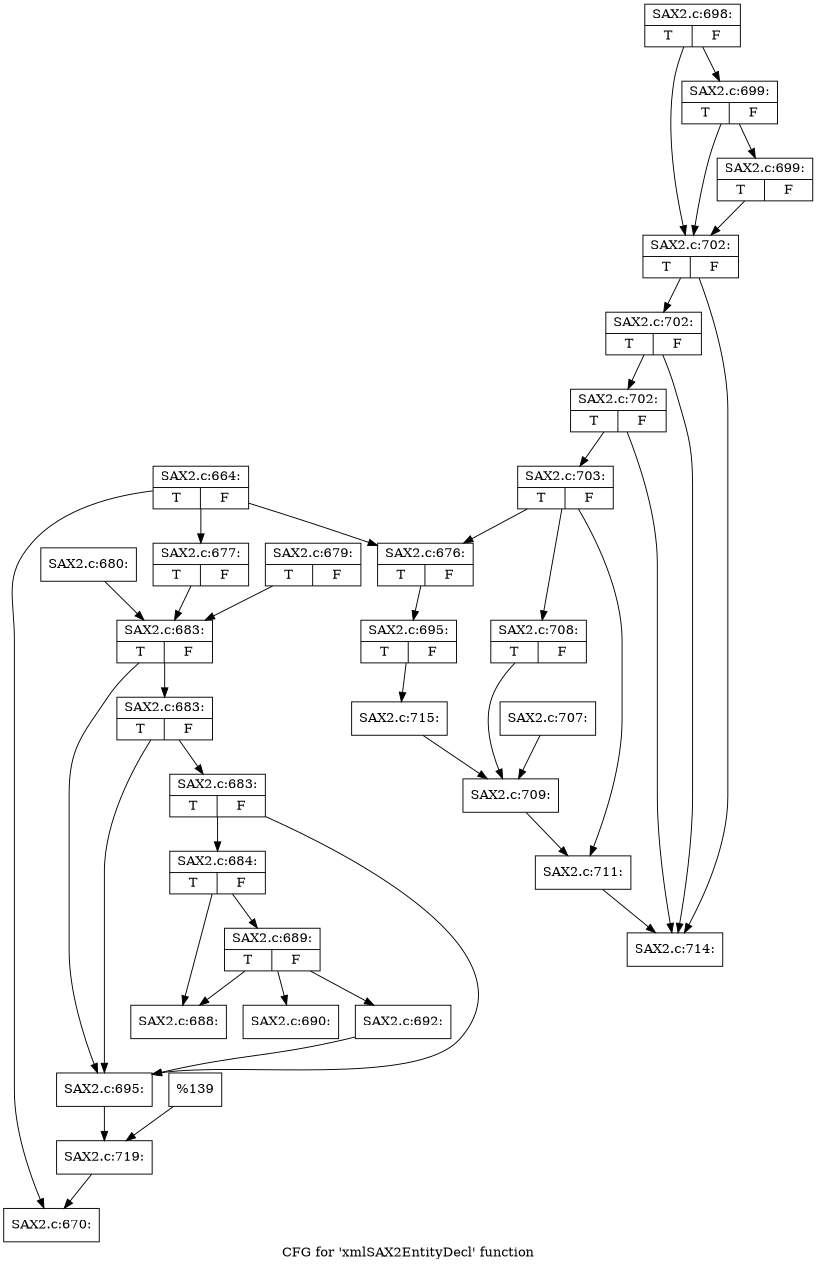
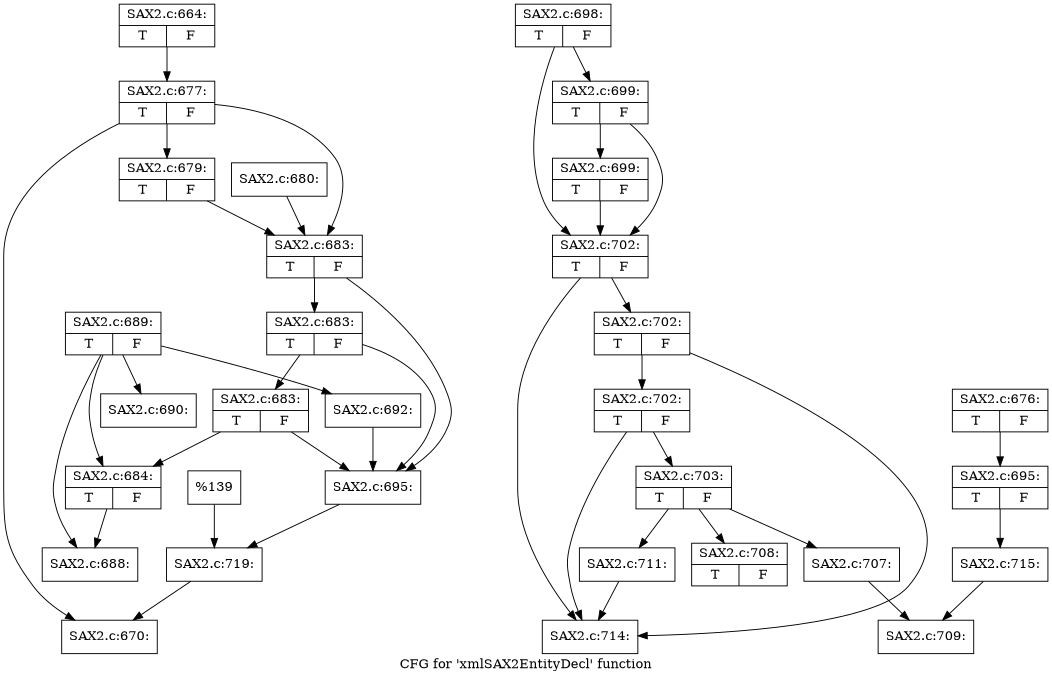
  digraph {
    label="CFG for 'xmlSAX2EntityDecl' function"
    node [shape=record]
    n1 [label="{SAX2.c:664:|{<s0>T|<s1>F}}"]
    n2 [label="{SAX2.c:670:}"]
    n3 [label="{SAX2.c:676:|{<s0>T|<s1>F}}"]
    n4 [label="{SAX2.c:677:|{<s0>T|<s1>F}}"]
    n5 [label="{SAX2.c:695:|{<s0>T|<s1>F}}"]
    n6 [label="{SAX2.c:719:}"]
    n7 [label="{SAX2.c:679:|{<s0>T|<s1>F}}"]
    n8 [label="{SAX2.c:683:|{<s0>T|<s1>F}}"]
    n9 [label="{SAX2.c:715:}"]
    n10 [label="{SAX2.c:683:|{<s0>T|<s1>F}}"]
    n11 [label="{SAX2.c:695:}"]
    n12 [label="{SAX2.c:709:}"]
    n13 [label="{SAX2.c:680:}"]
    n14 [label="{SAX2.c:683:|{<s0>T|<s1>F}}"]
    n15 [label="{SAX2.c:684:|{<s0>T|<s1>F}}"]
    n16 [label="{SAX2.c:688:}"]
    n17 [label="{SAX2.c:689:|{<s0>T|<s1>F}}"]
    n18 [label="{SAX2.c:690:}"]
    n19 [label="{SAX2.c:692:}"]
    n20 [label="{SAX2.c:698:|{<s0>T|<s1>F}}"]
    n21 [label="{SAX2.c:702:|{<s0>T|<s1>F}}"]
    n22 [label="{SAX2.c:699:|{<s0>T|<s1>F}}"]
    n23 [label="{SAX2.c:702:|{<s0>T|<s1>F}}"]
    n24 [label="{SAX2.c:714:}"]
    n25 [label="{%139}"]
    n26 [label="{SAX2.c:699:|{<s0>T|<s1>F}}"]
    n27 [label="{SAX2.c:702:|{<s0>T|<s1>F}}"]
    n28 [label="{SAX2.c:703:|{<s0>T|<s1>F}}"]
    n29 [label="{SAX2.c:707:}"]
    n30 [label="{SAX2.c:708:|{<s0>T|<s1>F}}"]
    n31 [label="{SAX2.c:711:}"]
-   n1 -> n2
-   n1 -> n3
+   n4 -> n2
    n1 -> n4
    n3 -> n5
+   n4 -> n7
    n4 -> n8
    n5 -> n9
    n6 -> n2
    n7 -> n8
    n8 -> n10
    n8 -> n11
    n9 -> n12
    n10 -> n11
    n10 -> n14
    n11 -> n6
-   n12 -> n31
    n13 -> n8
    n14 -> n11
    n14 -> n15
    n15 -> n16
-   n15 -> n17
+   n17 -> n15
    n17 -> n16
    n17 -> n18
    n17 -> n19
    n19 -> n11
    n20 -> n21
    n20 -> n22
    n21 -> n23
    n21 -> n24
    n22 -> n21
    n22 -> n26
    n23 -> n24
    n23 -> n27
    n25 -> n6
    n26 -> n21
    n27 -> n24
    n27 -> n28
-   n28 -> n3
+   n28 -> n29
    n28 -> n30
    n28 -> n31
    n29 -> n12
-   n30 -> n12
    n31 -> n24
  }
